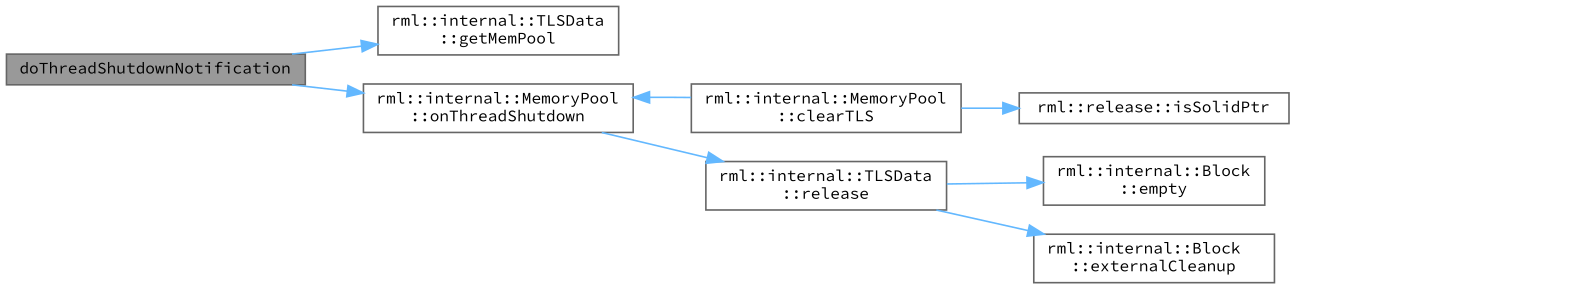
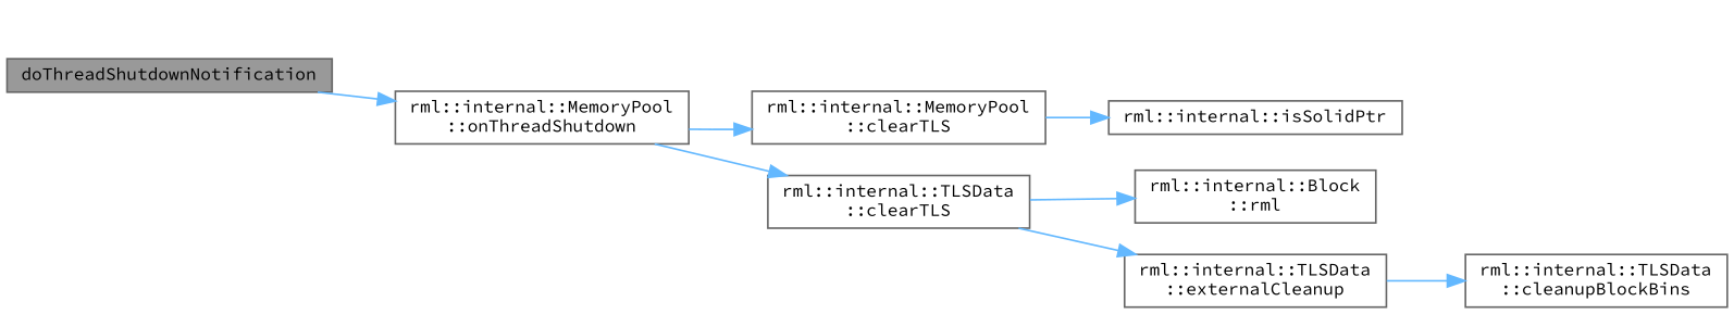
  digraph {
    fontname="Source Code Pro"
    rankdir=LR
    node [color=grey40 fillcolor=white fontname="Source Code Pro" fontsize=10 shape=box style=filled]
    edge [color=steelblue1 fontname="Source Code Pro" fontsize=10 labelfontname=Helvetica labelfontsize=10 style=solid]
    n1 [color=gray40 fillcolor=grey60 fontcolor=black height=0.2 label=doThreadShutdownNotification width=0.4]
-   n2 [height=0.2 label="rml::internal::TLSData\l::getMemPool" width=0.4]
    n3 [height=0.2 label="rml::internal::MemoryPool\l::onThreadShutdown" width=0.4]
    n4 [height=0.2 label="rml::internal::MemoryPool\l::clearTLS" width=0.4]
-   n5 [height=0.2 label="rml::internal::TLSData\l::release" width=0.4]
-   n6 [height=0.2 label="rml::release::isSolidPtr" width=0.4]
-   n7 [height=0.2 label="rml::internal::Block\l::empty" width=0.4]
-   n8 [height=0.2 label="rml::internal::Block\l::externalCleanup" width=0.4]
-   n1 -> n2
+   n5 [height=0.2 label="rml::internal::TLSData\l::clearTLS" width=0.4]
+   n6 [height=0.2 label="rml::internal::isSolidPtr" width=0.4]
+   n7 [height=0.2 label="rml::internal::Block\l::rml" width=0.4]
+   n8 [height=0.2 label="rml::internal::TLSData\l::externalCleanup" width=0.4]
+   n9 [height=0.2 label="rml::internal::TLSData\l::cleanupBlockBins" width=0.4]
    n1 -> n3
-   n4 -> n3
+   n3 -> n4
    n3 -> n5
    n4 -> n6
    n5 -> n7
    n5 -> n8
+   n8 -> n9
  }
